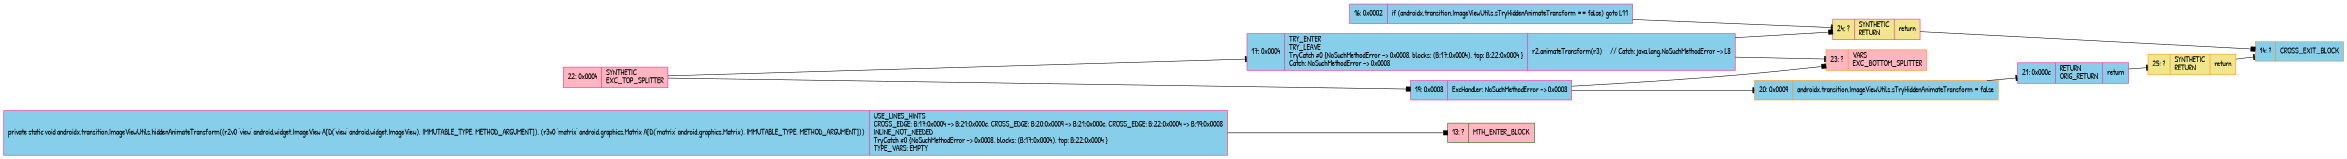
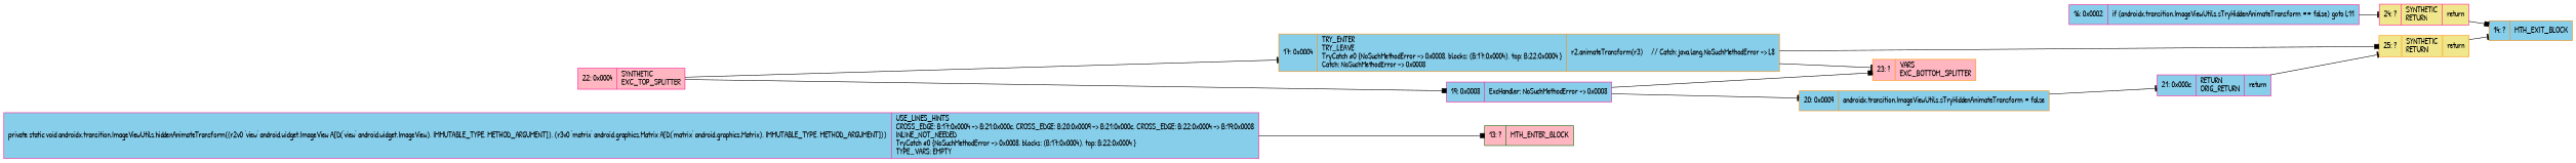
  digraph {
    fontname="Patrick Hand"
    rankdir=LR
    node [color=deeppink fillcolor=skyblue fontname="Patrick Hand" shape=record style=filled]
    edge [arrowhead=tee fontname="Patrick Hand"]
    n1 [color=darkgreen fillcolor=lightpink label="{13\:\ ?|MTH_ENTER_BLOCK\l}"]
    n2 [label="{16\:\ 0x0002|if (androidx.transition.ImageViewUtils.sTryHiddenAnimateTransform == false) goto L11\l}"]
    n3 [fillcolor=khaki label="{24\:\ ?|SYNTHETIC\lRETURN\l|return\l}"]
    n4 [fillcolor=lightpink label="{22\:\ 0x0004|SYNTHETIC\lEXC_TOP_SPLITTER\l}"]
-   n5 [label="{17\:\ 0x0004|TRY_ENTER\lTRY_LEAVE\lTryCatch #0 \{NoSuchMethodError \-\> 0x0008, blocks: (B:17:0x0004), top: B:22:0x0004 \}\lCatch: NoSuchMethodError \-\> 0x0008\l|r2.animateTransform(r3)     \/\/ Catch: java.lang.NoSuchMethodError \-\> L8\l}"]
+   n5 [color=darkorange label="{17\:\ 0x0004|TRY_ENTER\lTRY_LEAVE\lTryCatch #0 \{NoSuchMethodError \-\> 0x0008, blocks: (B:17:0x0004), top: B:22:0x0004 \}\lCatch: NoSuchMethodError \-\> 0x0008\l|r2.animateTransform(r3)     \/\/ Catch: java.lang.NoSuchMethodError \-\> L8\l}"]
    n6 [label="{19\:\ 0x0008|ExcHandler: NoSuchMethodError \-\> 0x0008\l}"]
-   n7 [color=darkorange label="{14\:\ ?|CROSS_EXIT_BLOCK\l}"]
+   n7 [color=darkorange label="{14\:\ ?|MTH_EXIT_BLOCK\l}"]
    n8 [color=darkorange fillcolor=lightpink label="{23\:\ ?|VARS\lEXC_BOTTOM_SPLITTER\l}"]
    n9 [color=darkorange fillcolor=khaki label="{25\:\ ?|SYNTHETIC\lRETURN\l|return\l}"]
    n10 [color=darkorange label="{20\:\ 0x0009|androidx.transition.ImageViewUtils.sTryHiddenAnimateTransform = false\l}"]
    n11 [label="{21\:\ 0x000c|RETURN\lORIG_RETURN\l|return\l}"]
    n12 [label="{private static void androidx.transition.ImageViewUtils.hiddenAnimateTransform((r2v0 'view' android.widget.ImageView A[D('view' android.widget.ImageView), IMMUTABLE_TYPE, METHOD_ARGUMENT]), (r3v0 'matrix' android.graphics.Matrix A[D('matrix' android.graphics.Matrix), IMMUTABLE_TYPE, METHOD_ARGUMENT]))  | USE_LINES_HINTS\lCROSS_EDGE: B:17:0x0004 \-\> B:21:0x000c, CROSS_EDGE: B:20:0x0009 \-\> B:21:0x000c, CROSS_EDGE: B:22:0x0004 \-\> B:19:0x0008\lINLINE_NOT_NEEDED\lTryCatch #0 \{NoSuchMethodError \-\> 0x0008, blocks: (B:17:0x0004), top: B:22:0x0004 \}\lTYPE_VARS: EMPTY\l}"]
    n2 -> n3
    n3 -> n7 [arrowhead=box]
    n4 -> n5
    n4 -> n6 [arrowhead=box]
    n5 -> n8
-   n5 -> n3 [arrowhead=box]
+   n5 -> n9 [arrowhead=box]
    n6 -> n8 [arrowhead=box]
    n6 -> n10
    n9 -> n7
    n10 -> n11
    n11 -> n9
    n12 -> n1 [arrowhead=box]
  }
